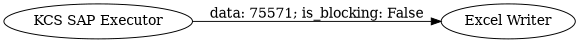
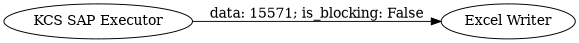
  digraph {
    rankdir=LR
    n1 [label="Excel Writer"]
    n2 [label="KCS SAP Executor"]
-   n2 -> n1 [label="data: 75571; is_blocking: False"]
+   n2 -> n1 [label="data: 15571; is_blocking: False"]
  }
